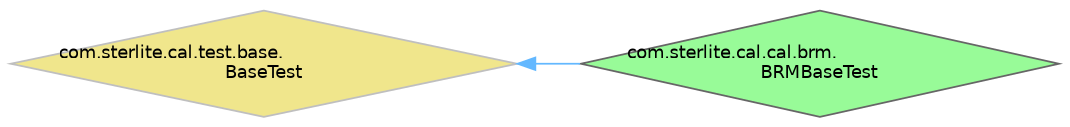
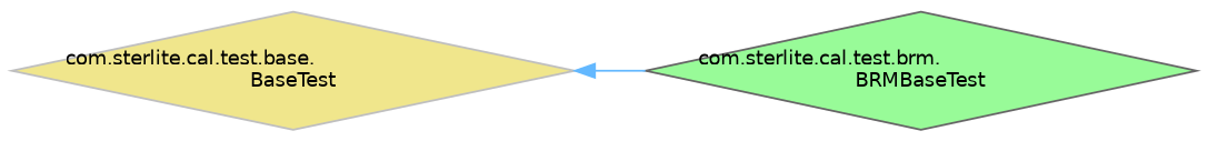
  digraph {
    rankdir=LR
    node [fontname=Helvetica fontsize=10 shape=diamond style=filled]
-   n1 [color=gray40 fillcolor=palegreen fontcolor=black height=0.2 label="com.sterlite.cal.cal.brm.\lBRMBaseTest" width=0.4]
+   n1 [color=gray40 fillcolor=palegreen fontcolor=black height=0.2 label="com.sterlite.cal.test.brm.\lBRMBaseTest" width=0.4]
    n2 [color=grey75 fillcolor=khaki height=0.2 label="com.sterlite.cal.test.base.\lBaseTest" width=0.4]
    n2 -> n1 [color=steelblue1 dir=back fontname=Helvetica fontsize=10 labelfontname=Helvetica labelfontsize=10 style=solid]
  }
